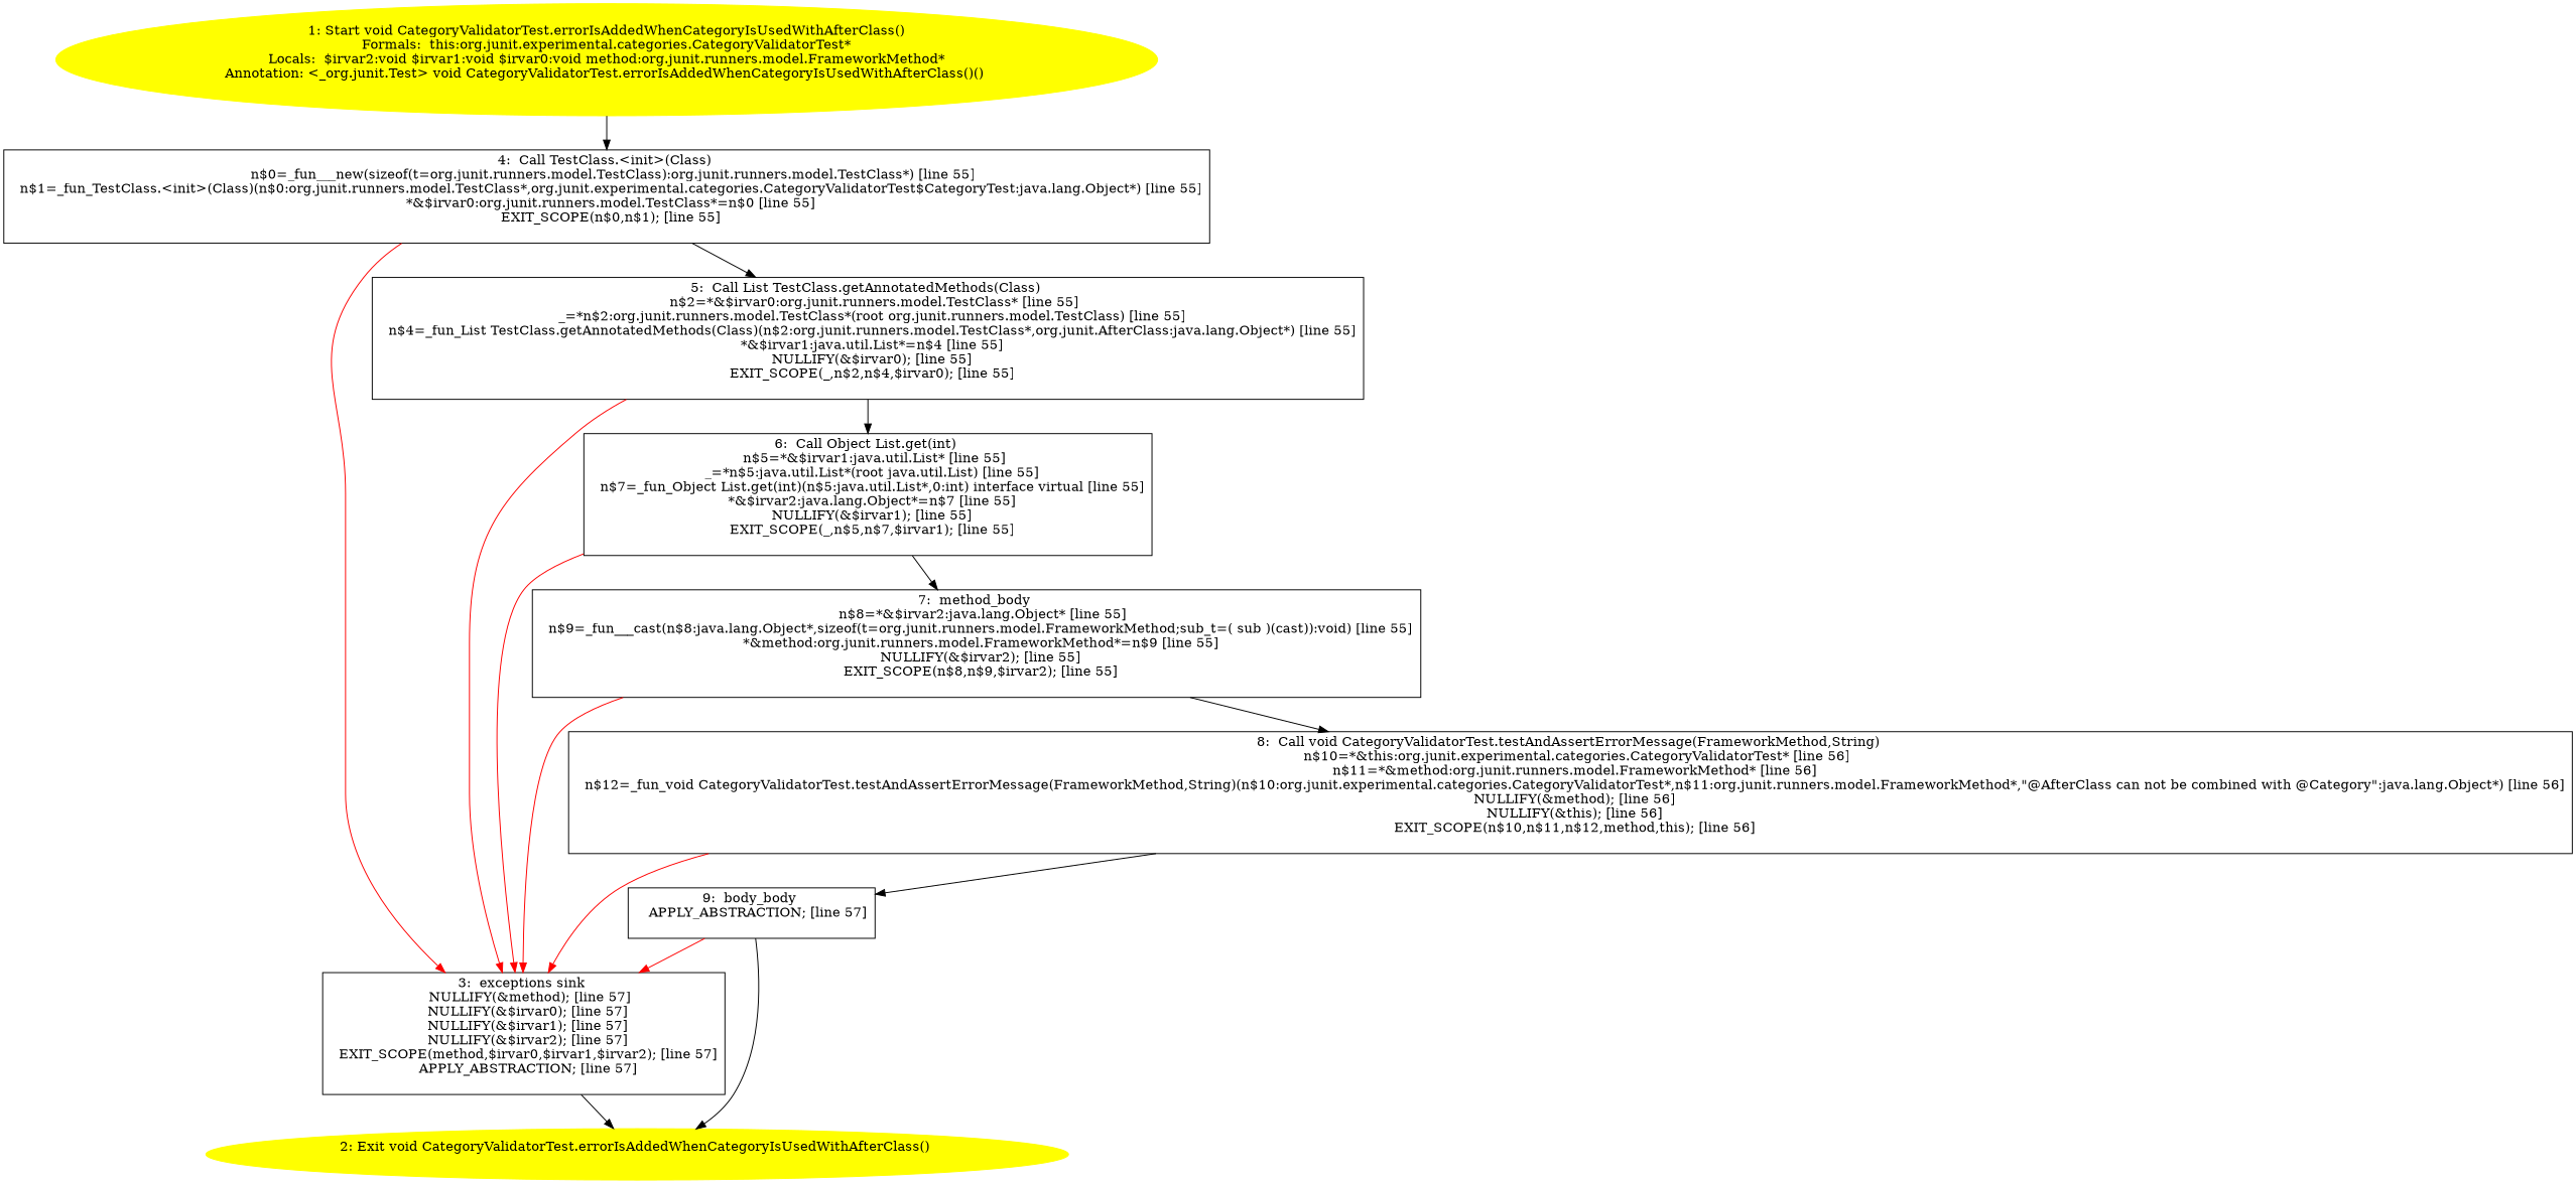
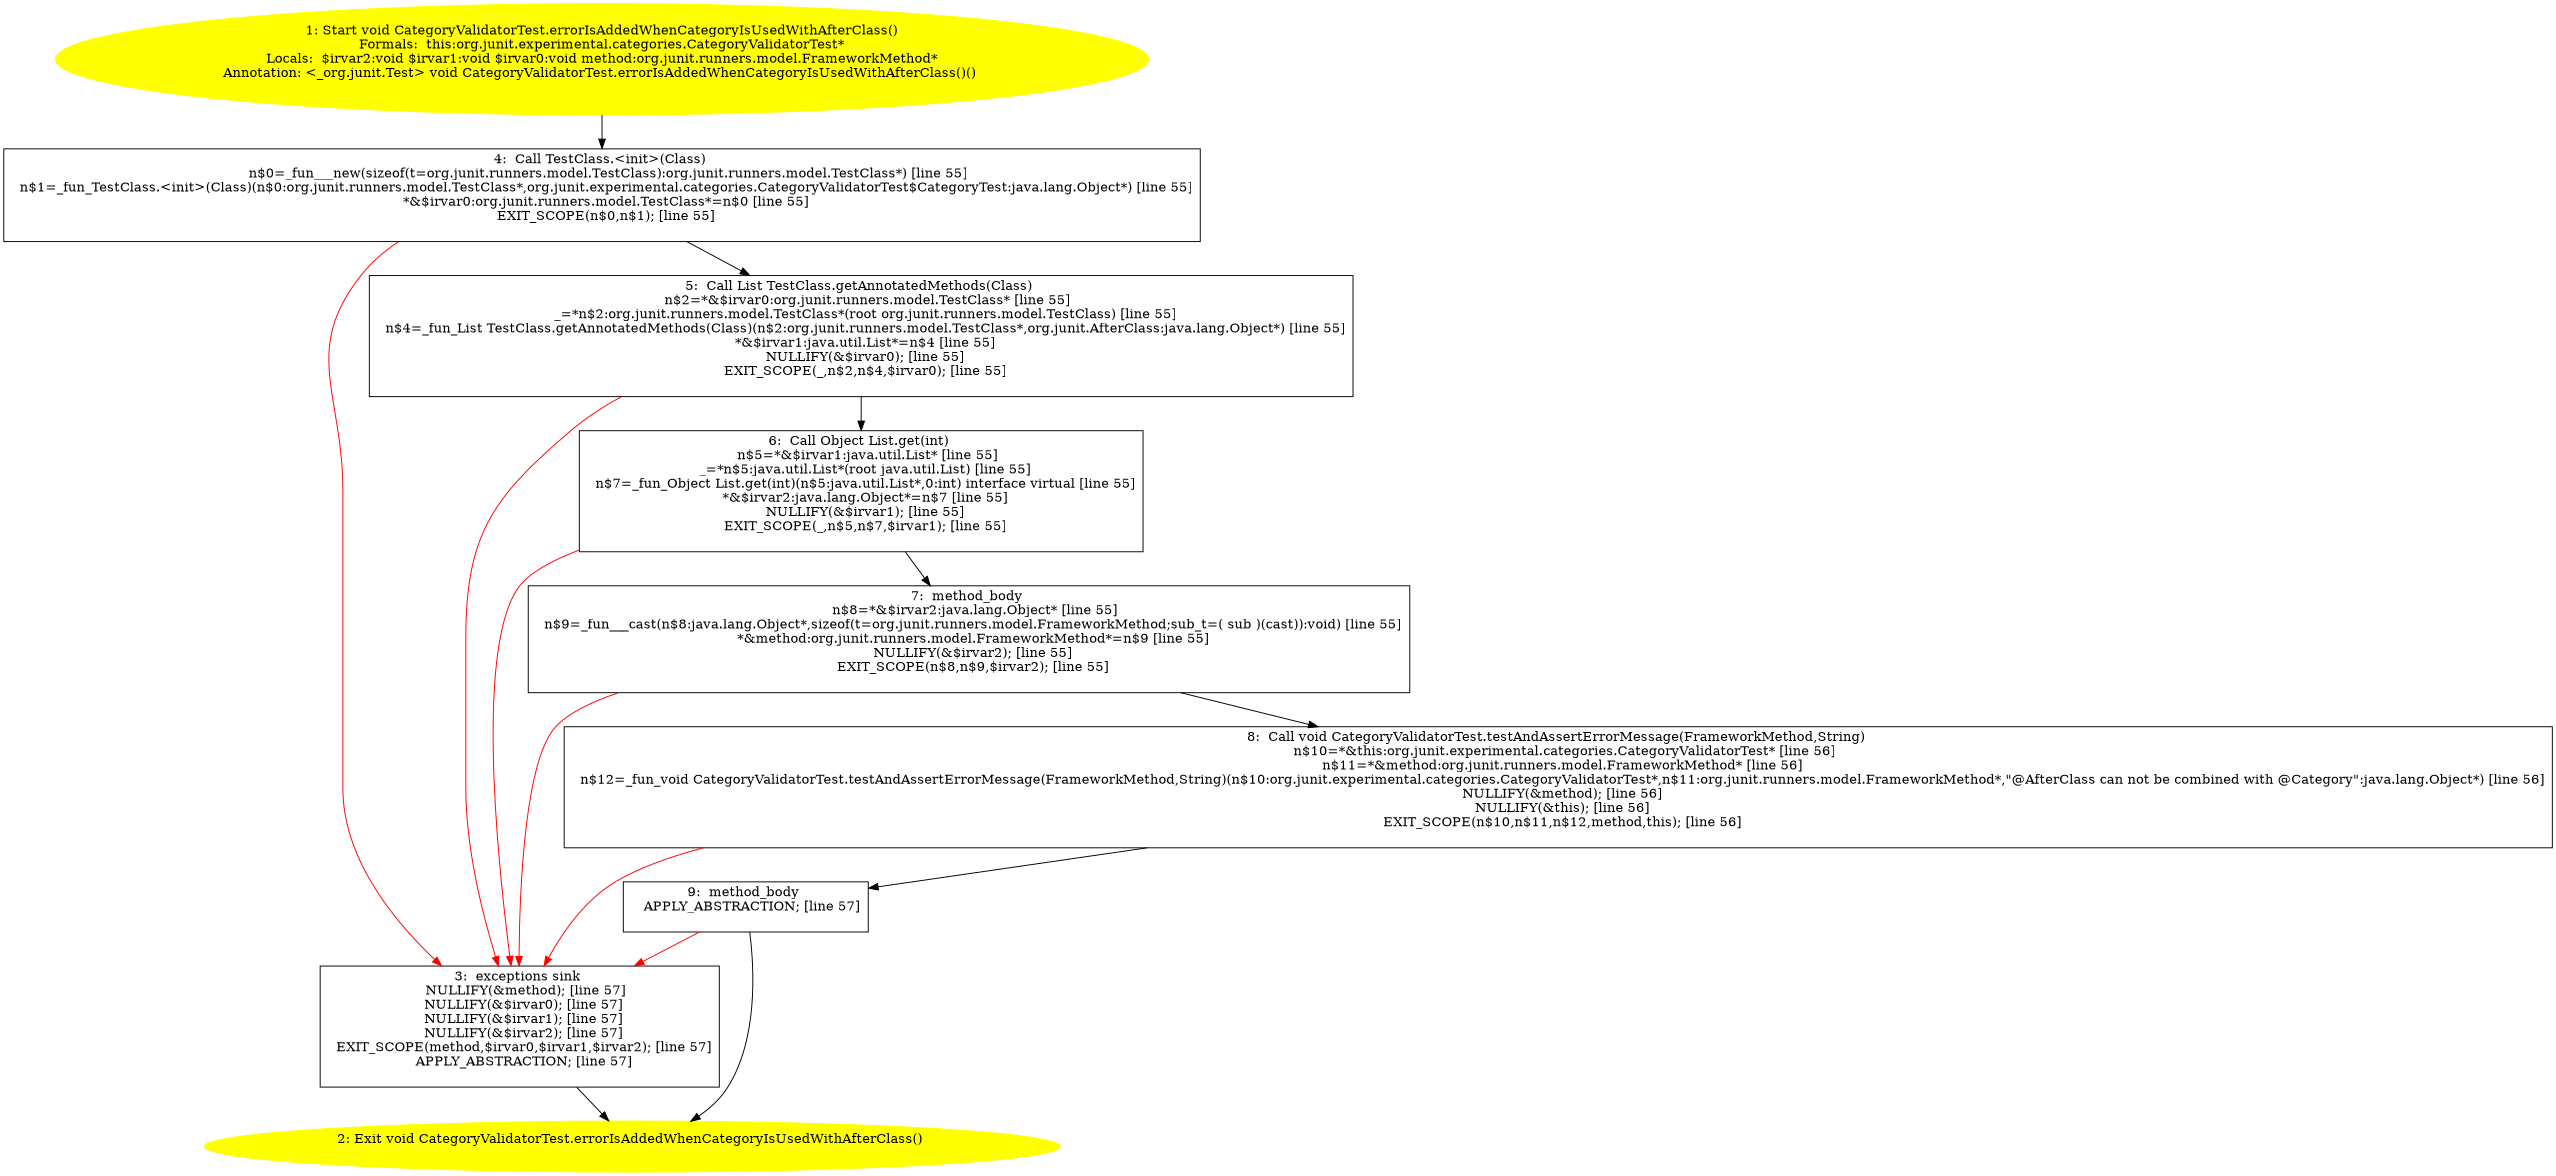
  digraph {
    node [shape=box]
    n1 [color=yellow label="1: Start void CategoryValidatorTest.errorIsAddedWhenCategoryIsUsedWithAfterClass()\nFormals:  this:org.junit.experimental.categories.CategoryValidatorTest*\nLocals:  $irvar2:void $irvar1:void $irvar0:void method:org.junit.runners.model.FrameworkMethod*\nAnnotation: <_org.junit.Test> void CategoryValidatorTest.errorIsAddedWhenCategoryIsUsedWithAfterClass()() \n  " style=filled shape=""]
    n2 [label="4:  Call TestClass.<init>(Class) \n   n$0=_fun___new(sizeof(t=org.junit.runners.model.TestClass):org.junit.runners.model.TestClass*) [line 55]\n  n$1=_fun_TestClass.<init>(Class)(n$0:org.junit.runners.model.TestClass*,org.junit.experimental.categories.CategoryValidatorTest$CategoryTest:java.lang.Object*) [line 55]\n  *&$irvar0:org.junit.runners.model.TestClass*=n$0 [line 55]\n  EXIT_SCOPE(n$0,n$1); [line 55]\n "]
    n3 [label="3:  exceptions sink \n   NULLIFY(&method); [line 57]\n  NULLIFY(&$irvar0); [line 57]\n  NULLIFY(&$irvar1); [line 57]\n  NULLIFY(&$irvar2); [line 57]\n  EXIT_SCOPE(method,$irvar0,$irvar1,$irvar2); [line 57]\n  APPLY_ABSTRACTION; [line 57]\n "]
    n4 [label="5:  Call List TestClass.getAnnotatedMethods(Class) \n   n$2=*&$irvar0:org.junit.runners.model.TestClass* [line 55]\n  _=*n$2:org.junit.runners.model.TestClass*(root org.junit.runners.model.TestClass) [line 55]\n  n$4=_fun_List TestClass.getAnnotatedMethods(Class)(n$2:org.junit.runners.model.TestClass*,org.junit.AfterClass:java.lang.Object*) [line 55]\n  *&$irvar1:java.util.List*=n$4 [line 55]\n  NULLIFY(&$irvar0); [line 55]\n  EXIT_SCOPE(_,n$2,n$4,$irvar0); [line 55]\n "]
    n5 [color=yellow label="2: Exit void CategoryValidatorTest.errorIsAddedWhenCategoryIsUsedWithAfterClass() \n  " style=filled shape=""]
    n6 [label="6:  Call Object List.get(int) \n   n$5=*&$irvar1:java.util.List* [line 55]\n  _=*n$5:java.util.List*(root java.util.List) [line 55]\n  n$7=_fun_Object List.get(int)(n$5:java.util.List*,0:int) interface virtual [line 55]\n  *&$irvar2:java.lang.Object*=n$7 [line 55]\n  NULLIFY(&$irvar1); [line 55]\n  EXIT_SCOPE(_,n$5,n$7,$irvar1); [line 55]\n "]
    n7 [label="7:  method_body \n   n$8=*&$irvar2:java.lang.Object* [line 55]\n  n$9=_fun___cast(n$8:java.lang.Object*,sizeof(t=org.junit.runners.model.FrameworkMethod;sub_t=( sub )(cast)):void) [line 55]\n  *&method:org.junit.runners.model.FrameworkMethod*=n$9 [line 55]\n  NULLIFY(&$irvar2); [line 55]\n  EXIT_SCOPE(n$8,n$9,$irvar2); [line 55]\n "]
    n8 [label="8:  Call void CategoryValidatorTest.testAndAssertErrorMessage(FrameworkMethod,String) \n   n$10=*&this:org.junit.experimental.categories.CategoryValidatorTest* [line 56]\n  n$11=*&method:org.junit.runners.model.FrameworkMethod* [line 56]\n  n$12=_fun_void CategoryValidatorTest.testAndAssertErrorMessage(FrameworkMethod,String)(n$10:org.junit.experimental.categories.CategoryValidatorTest*,n$11:org.junit.runners.model.FrameworkMethod*,\"@AfterClass can not be combined with @Category\":java.lang.Object*) [line 56]\n  NULLIFY(&method); [line 56]\n  NULLIFY(&this); [line 56]\n  EXIT_SCOPE(n$10,n$11,n$12,method,this); [line 56]\n "]
-   n9 [label="9:  body_body \n   APPLY_ABSTRACTION; [line 57]\n "]
+   n9 [label="9:  method_body \n   APPLY_ABSTRACTION; [line 57]\n "]
    n1 -> n2
    n2 -> n3 [color=red]
    n2 -> n4
    n3 -> n5
    n4 -> n3 [color=red]
    n4 -> n6
    n6 -> n3 [color=red]
    n6 -> n7
    n7 -> n3 [color=red]
    n7 -> n8
    n8 -> n3 [color=red]
    n8 -> n9
    n9 -> n3 [color=red]
    n9 -> n5
  }
